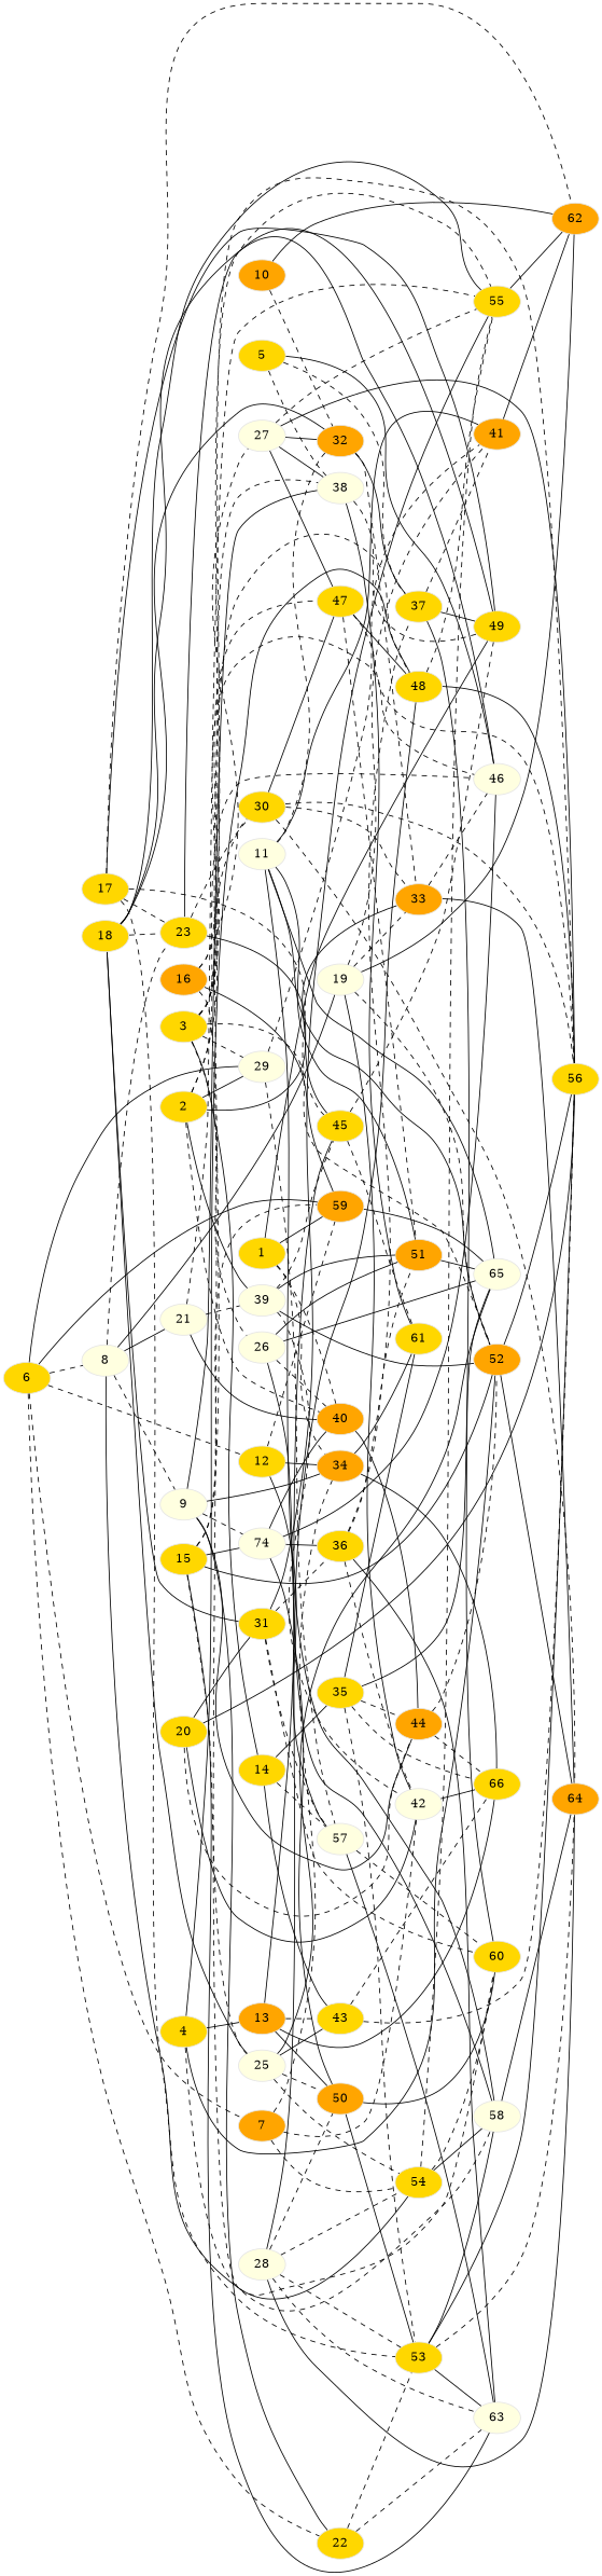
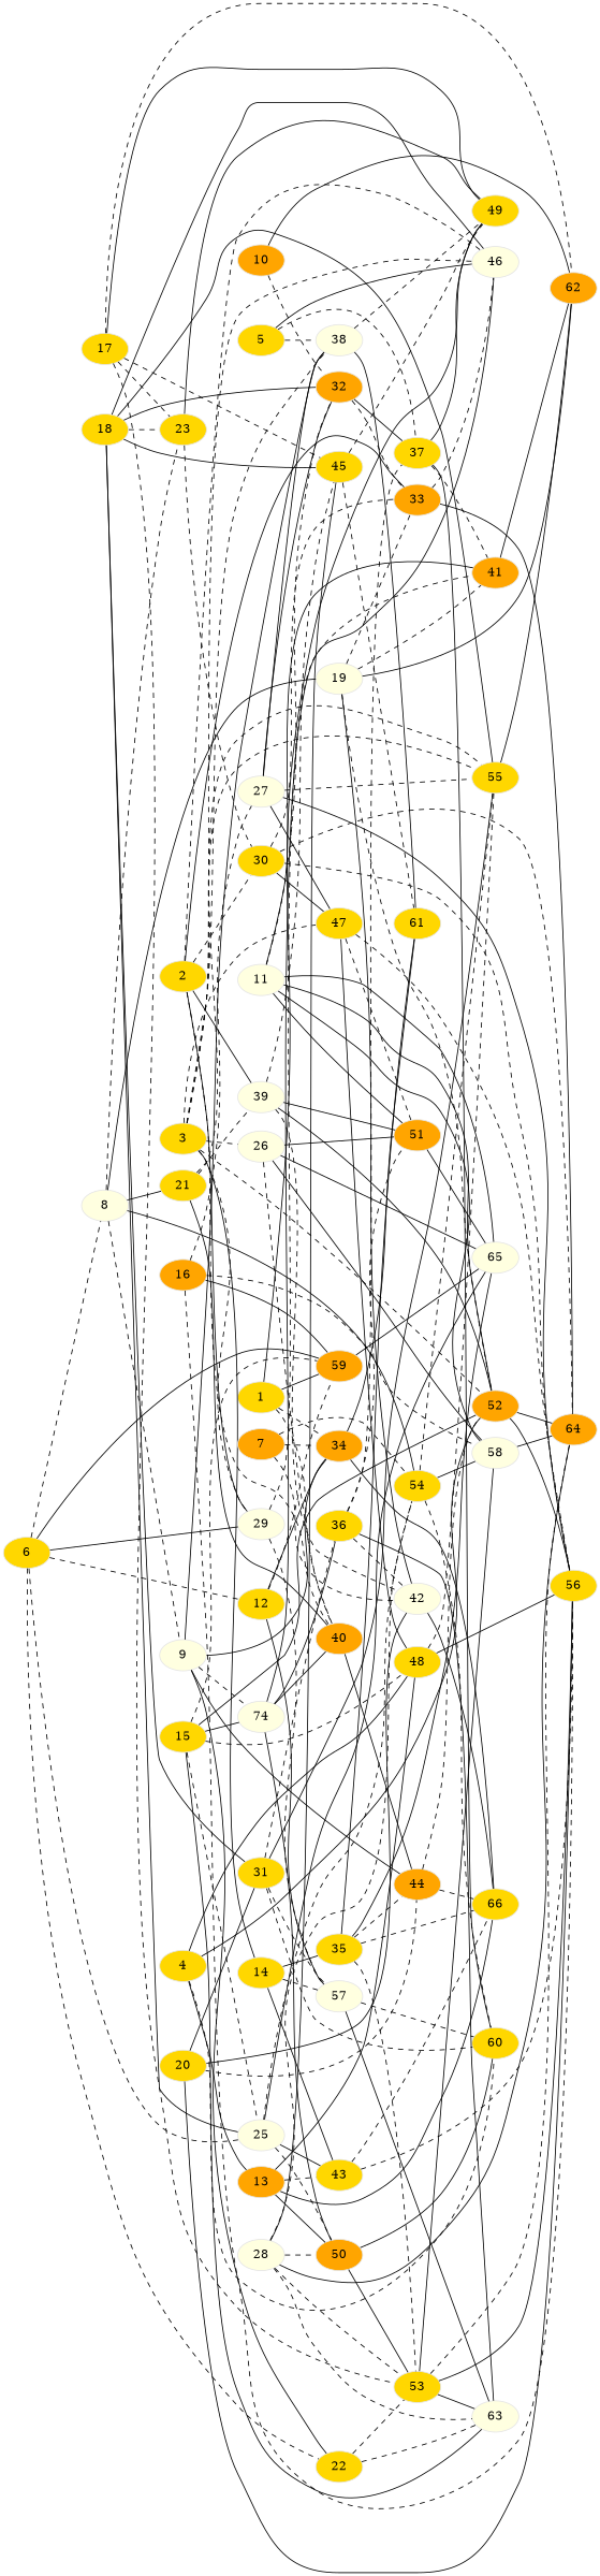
  graph {
    rankdir=LR
    node [color=gray90 fillcolor=gold style=filled]
    edge [style=solid weight=1.0]
    34 [fillcolor=orange]
    1
    40 [fillcolor=orange]
    49
    59 [fillcolor=orange]
    66
    61
    44 [fillcolor=orange]
    65 [fillcolor=lightyellow]
    2
    29 [fillcolor=lightyellow]
    30
    33 [fillcolor=orange]
    39 [fillcolor=lightyellow]
    46 [fillcolor=lightyellow]
    41 [fillcolor=orange]
    57 [fillcolor=lightyellow]
    47
    56
    64 [fillcolor=orange]
    52 [fillcolor=orange]
    42 [fillcolor=lightyellow]
    51 [fillcolor=orange]
    45
    3
    14
    26 [fillcolor=lightyellow]
    38 [fillcolor=lightyellow]
    55
    5
    37
    43
    35
    58 [fillcolor=lightyellow]
    48
    62 [fillcolor=orange]
    4
    13 [fillcolor=orange]
    60
    50 [fillcolor=orange]
    6
    7 [fillcolor=orange]
    8 [fillcolor=lightyellow]
    12
    22
    54
    9 [fillcolor=lightyellow]
    19 [fillcolor=lightyellow]
-   21 [fillcolor=lightyellow]
+   21
    23
    63 [fillcolor=lightyellow]
    53
    n53 [fillcolor=lightyellow label=74]
    36
    10 [fillcolor=orange]
    32 [fillcolor=orange]
    11 [fillcolor=lightyellow]
    15
    25 [fillcolor=lightyellow]
    16 [fillcolor=orange]
    27 [fillcolor=lightyellow]
    17
    18
    31
    20
    28 [fillcolor=lightyellow]
    34 -- 66
    34 -- 61
    1 -- 34 [style=dashed]
    1 -- 40 [style=dashed]
    1 -- 49
    1 -- 59
    40 -- 44
    59 -- 65
    44 -- 66 [style=dashed]
    44 -- 52 [style=dashed]
    2 -- 40 [style=dashed]
    2 -- 29
    2 -- 30 [style=dashed]
    2 -- 33
    2 -- 39
    2 -- 46 [style=dashed]
    29 -- 41 [style=dashed weight=2.0]
    29 -- 57 [style=dashed]
    30 -- 33 [style=dashed]
    30 -- 47
    30 -- 56 [style=dashed]
    30 -- 64 [style=dashed]
    33 -- 46 [style=dashed]
    33 -- 64
    39 -- 52
    39 -- 42 [style=dashed]
    39 -- 51
    39 -- 45 [style=dashed]
    41 -- 62
    57 -- 60 [style=dashed]
    57 -- 63
    47 -- 56 [style=dashed]
    47 -- 51 [style=dashed]
    47 -- 48
    52 -- 56 [weight=2.0]
    52 -- 64
    42 -- 66
    51 -- 65
    45 -- 49 [style=dashed]
    45 -- 61 [style=dashed]
    3 -- 29 [style=dashed]
    3 -- 46 [style=dashed]
    3 -- 47 [style=dashed]
    3 -- 52 [style=dashed]
    3 -- 14
    3 -- 26 [style=dashed weight=2.0]
    3 -- 38 [style=dashed]
    3 -- 55 [style=dashed]
    14 -- 57 [style=dashed]
    14 -- 43
    14 -- 35
    26 -- 40 [style=dashed]
    26 -- 65
    26 -- 51
    26 -- 58
    38 -- 49 [style=dashed]
    38 -- 61
    55 -- 62
    5 -- 46
    5 -- 38 [style=dashed]
    5 -- 37 [style=dashed]
    37 -- 49
    37 -- 41 [style=dashed]
    37 -- 60
    43 -- 66 [style=dashed]
    43 -- 56 [style=dashed]
    35 -- 66 [style=dashed]
    35 -- 61
    35 -- 44 [style=dashed]
    35 -- 65
    35 -- 53 [style=dashed]
    58 -- 64
    48 -- 56
    48 -- 55 [style=dashed]
    4 -- 52
    4 -- 48
    4 -- 13
    4 -- 60 [style=dashed]
    13 -- 66
    13 -- 43 [style=dashed weight=2.0]
    13 -- 48
    13 -- 50
    50 -- 60
    50 -- 53
    6 -- 59
    6 -- 29
-   6 -- 7 [style=dashed]
+   6 -- 25 [style=dashed]
    6 -- 8 [style=dashed]
    6 -- 12 [style=dashed]
    6 -- 22 [style=dashed]
    7 -- 34 [style=dashed]
    7 -- 42 [style=dashed]
    7 -- 54 [style=dashed]
    8 -- 54
    8 -- 9 [style=dashed]
    8 -- 19
    8 -- 21
    8 -- 23 [style=dashed]
    12 -- 34
    12 -- 59 [style=dashed]
    12 -- 57
    22 -- 63 [style=dashed]
    22 -- 53 [style=dashed]
    54 -- 55 [style=dashed weight=2.0]
    54 -- 58
    54 -- 60 [style=dashed]
    9 -- 34
    9 -- 44
    9 -- 38
    9 -- 22
    9 -- n53 [style=dashed]
    19 -- 33 [style=dashed]
    19 -- 41 [style=dashed]
    19 -- 52 [style=dashed]
    19 -- 42
    19 -- 62
    21 -- 40
    21 -- 39 [style=dashed]
    21 -- 55 [style=dashed]
    23 -- 49
    23 -- 30 [style=dashed]
-   23 -- 45
+   18 -- 45
    53 -- 56
    53 -- 64 [style=dashed]
    53 -- 58
    53 -- 63
    n53 -- 40
    n53 -- 46
    n53 -- 50
    n53 -- 36
    36 -- 42 [style=dashed]
    36 -- 51 [style=dashed]
    36 -- 37 [style=dashed]
    36 -- 63
    10 -- 62 [weight=2.0]
    10 -- 32 [style=dashed]
    32 -- 33 [style=dashed]
    32 -- 37
    11 -- 65
    11 -- 41
    11 -- 52
    11 -- 51
    11 -- 58
    11 -- 32 [style=dashed]
    15 -- 59 [style=dashed]
    15 -- 52
    15 -- 48 [style=dashed]
    15 -- 63
    15 -- n53
    15 -- 25 [style=dashed]
    25 -- 65
    25 -- 43
    25 -- 50 [style=dashed]
    25 -- 54 [style=dashed]
    16 -- 59
    16 -- 56 [style=dashed]
    16 -- 58 [style=dashed]
    16 -- 27 [style=dashed]
    27 -- 47
    27 -- 56
    27 -- 38
    27 -- 55 [style=dashed weight=2.0]
    27 -- 32
    17 -- 49
    17 -- 45 [style=dashed]
    17 -- 62 [style=dashed]
    17 -- 23 [style=dashed]
    17 -- 53 [style=dashed weight=2.0]
    18 -- 46
    18 -- 55
    18 -- 23 [style=dashed]
    18 -- 32
    18 -- 25
    18 -- 31
    31 -- 57 [style=dashed]
    31 -- 55
    31 -- 60 [style=dashed]
    31 -- 36 [style=dashed]
    20 -- 44 [style=dashed]
    20 -- 56
    20 -- 42
    20 -- 31
    28 -- 64
    28 -- 45
    28 -- 50 [style=dashed]
    28 -- 54 [style=dashed]
    28 -- 63 [style=dashed]
    28 -- 53 [style=dashed]
  }
